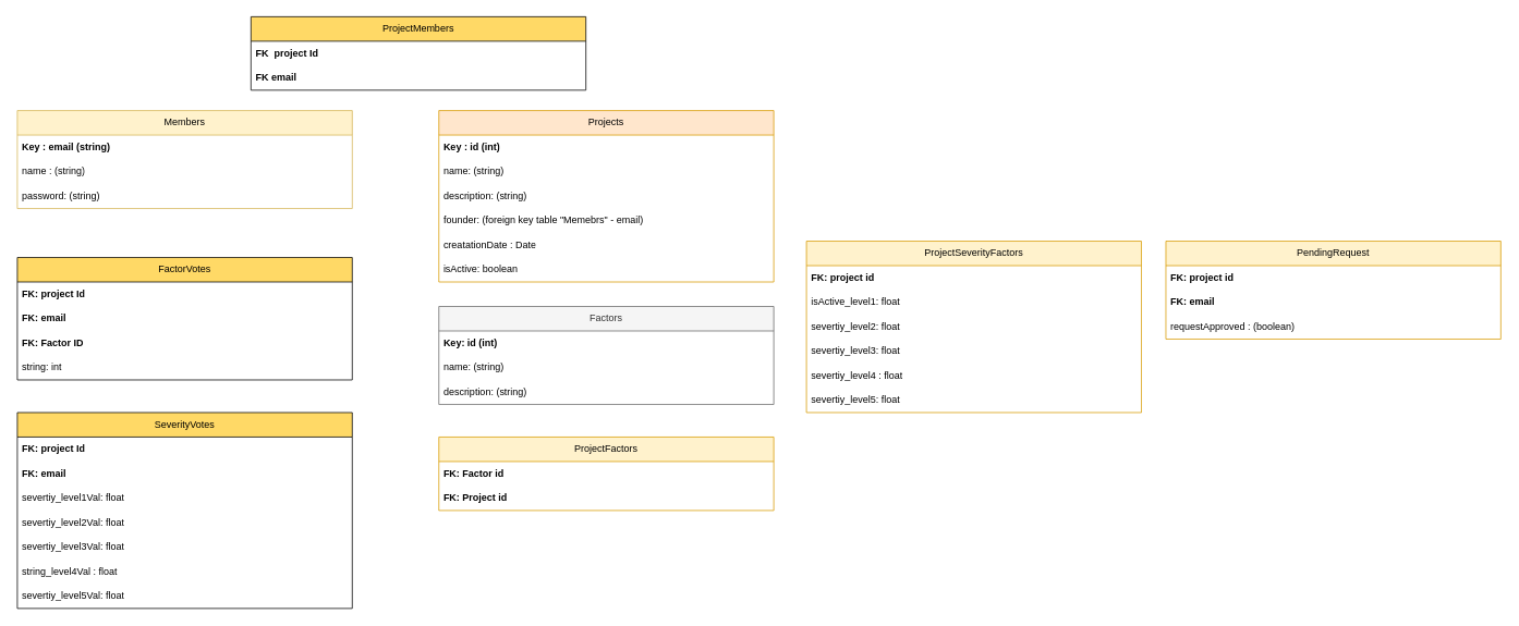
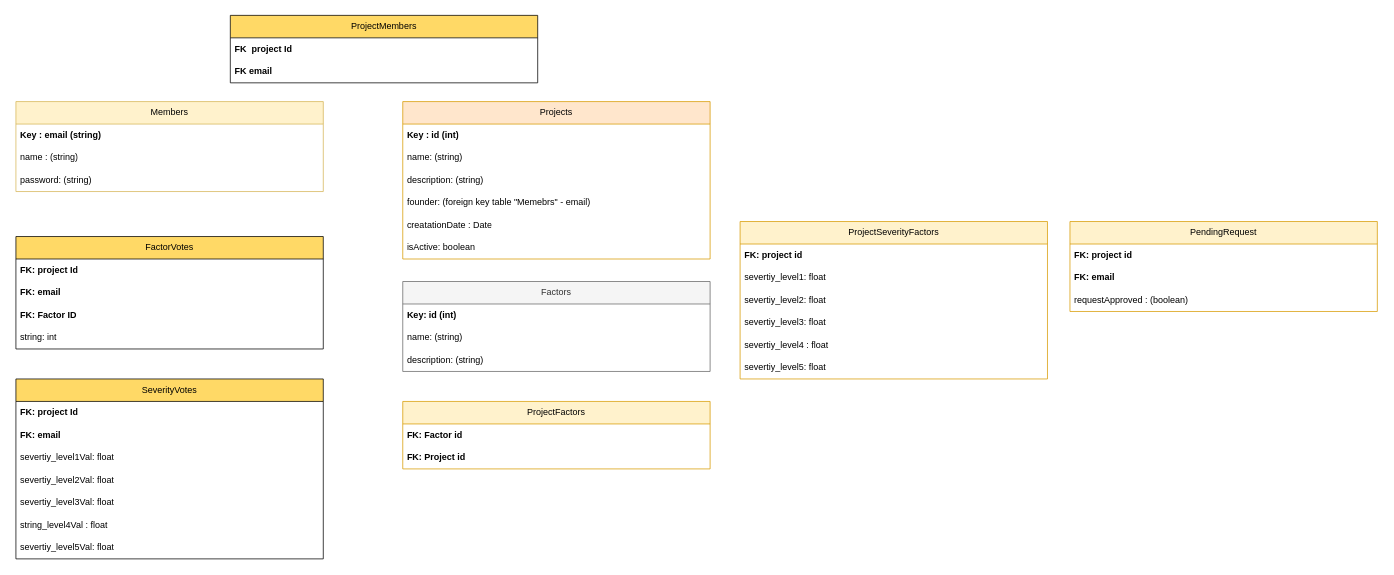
  <mxCell id="0" style=";html=1;" />
  <mxCell id="1" style=";html=1;" parent="0" />
  <mxCell id="2" value="Members" style="swimlane;fontStyle=0;childLayout=stackLayout;horizontal=1;startSize=30;horizontalStack=0;resizeParent=1;resizeParentMax=0;resizeLast=0;collapsible=1;marginBottom=0;whiteSpace=wrap;html=1;fillColor=#fff2cc;strokeColor=#d6b656;" parent="1" vertex="1"><mxGeometry x="20" y="135" width="410" height="120" as="geometry" /></mxCell>
  <mxCell id="3" value="Key : email (string)" style="text;strokeColor=none;fillColor=none;align=left;verticalAlign=middle;spacingLeft=4;spacingRight=4;overflow=hidden;points=[[0,0.5],[1,0.5]];portConstraint=eastwest;rotatable=0;whiteSpace=wrap;html=1;fontStyle=1" parent="2" vertex="1"><mxGeometry y="30" width="410" height="30" as="geometry" /></mxCell>
  <mxCell id="4" value="name : (string)" style="text;strokeColor=none;fillColor=none;align=left;verticalAlign=middle;spacingLeft=4;spacingRight=4;overflow=hidden;points=[[0,0.5],[1,0.5]];portConstraint=eastwest;rotatable=0;whiteSpace=wrap;html=1;" parent="2" vertex="1"><mxGeometry y="60" width="410" height="30" as="geometry" /></mxCell>
  <mxCell id="5" value="password: (string)" style="text;strokeColor=none;fillColor=none;align=left;verticalAlign=middle;spacingLeft=4;spacingRight=4;overflow=hidden;points=[[0,0.5],[1,0.5]];portConstraint=eastwest;rotatable=0;whiteSpace=wrap;html=1;" parent="2" vertex="1"><mxGeometry y="90" width="410" height="30" as="geometry" /></mxCell>
  <mxCell id="6" value="Projects" style="swimlane;fontStyle=0;childLayout=stackLayout;horizontal=1;startSize=30;horizontalStack=0;resizeParent=1;resizeParentMax=0;resizeLast=0;collapsible=1;marginBottom=0;whiteSpace=wrap;html=1;fillColor=#ffe6cc;strokeColor=#d79b00;" parent="1" vertex="1"><mxGeometry x="536" y="135" width="410" height="210" as="geometry" /></mxCell>
  <mxCell id="7" value="Key : id (int)" style="text;strokeColor=none;fillColor=none;align=left;verticalAlign=middle;spacingLeft=4;spacingRight=4;overflow=hidden;points=[[0,0.5],[1,0.5]];portConstraint=eastwest;rotatable=0;whiteSpace=wrap;html=1;fontStyle=1" parent="6" vertex="1"><mxGeometry y="30" width="410" height="30" as="geometry" /></mxCell>
  <mxCell id="8" value="name: (string)" style="text;strokeColor=none;fillColor=none;align=left;verticalAlign=middle;spacingLeft=4;spacingRight=4;overflow=hidden;points=[[0,0.5],[1,0.5]];portConstraint=eastwest;rotatable=0;whiteSpace=wrap;html=1;" parent="6" vertex="1"><mxGeometry y="60" width="410" height="30" as="geometry" /></mxCell>
  <mxCell id="9" value="description: (string)" style="text;strokeColor=none;fillColor=none;align=left;verticalAlign=middle;spacingLeft=4;spacingRight=4;overflow=hidden;points=[[0,0.5],[1,0.5]];portConstraint=eastwest;rotatable=0;whiteSpace=wrap;html=1;" parent="6" vertex="1"><mxGeometry y="90" width="410" height="30" as="geometry" /></mxCell>
  <mxCell id="10" value="founder: (foreign key table &quot;Memebrs&quot; - email)" style="text;strokeColor=none;fillColor=none;align=left;verticalAlign=middle;spacingLeft=4;spacingRight=4;overflow=hidden;points=[[0,0.5],[1,0.5]];portConstraint=eastwest;rotatable=0;whiteSpace=wrap;html=1;" parent="6" vertex="1"><mxGeometry y="120" width="410" height="30" as="geometry" /></mxCell>
  <mxCell id="11" value="creatationDate : Date" style="text;strokeColor=none;fillColor=none;align=left;verticalAlign=middle;spacingLeft=4;spacingRight=4;overflow=hidden;points=[[0,0.5],[1,0.5]];portConstraint=eastwest;rotatable=0;whiteSpace=wrap;html=1;" parent="6" vertex="1"><mxGeometry y="150" width="410" height="30" as="geometry" /></mxCell>
  <mxCell id="12" value="isActive: boolean" style="text;strokeColor=none;fillColor=none;align=left;verticalAlign=middle;spacingLeft=4;spacingRight=4;overflow=hidden;points=[[0,0.5],[1,0.5]];portConstraint=eastwest;rotatable=0;whiteSpace=wrap;html=1;" parent="6" vertex="1"><mxGeometry y="180" width="410" height="30" as="geometry" /></mxCell>
  <mxCell id="13" value="Factors" style="swimlane;fontStyle=0;childLayout=stackLayout;horizontal=1;startSize=30;horizontalStack=0;resizeParent=1;resizeParentMax=0;resizeLast=0;collapsible=1;marginBottom=0;whiteSpace=wrap;html=1;fillColor=#f5f5f5;strokeColor=#666666;fontColor=#333333;" parent="1" vertex="1"><mxGeometry x="536" y="375" width="410" height="120" as="geometry" /></mxCell>
  <mxCell id="14" value="Key: id (int)" style="text;strokeColor=none;fillColor=none;align=left;verticalAlign=middle;spacingLeft=4;spacingRight=4;overflow=hidden;points=[[0,0.5],[1,0.5]];portConstraint=eastwest;rotatable=0;whiteSpace=wrap;html=1;fontStyle=1" parent="13" vertex="1"><mxGeometry y="30" width="410" height="30" as="geometry" /></mxCell>
  <mxCell id="15" value="name: (string)" style="text;strokeColor=none;fillColor=none;align=left;verticalAlign=middle;spacingLeft=4;spacingRight=4;overflow=hidden;points=[[0,0.5],[1,0.5]];portConstraint=eastwest;rotatable=0;whiteSpace=wrap;html=1;" parent="13" vertex="1"><mxGeometry y="60" width="410" height="30" as="geometry" /></mxCell>
  <mxCell id="16" value="description: (string)" style="text;strokeColor=none;fillColor=none;align=left;verticalAlign=middle;spacingLeft=4;spacingRight=4;overflow=hidden;points=[[0,0.5],[1,0.5]];portConstraint=eastwest;rotatable=0;whiteSpace=wrap;html=1;" parent="13" vertex="1"><mxGeometry y="90" width="410" height="30" as="geometry" /></mxCell>
  <mxCell id="17" value="ProjectFactors" style="swimlane;fontStyle=0;childLayout=stackLayout;horizontal=1;startSize=30;horizontalStack=0;resizeParent=1;resizeParentMax=0;resizeLast=0;collapsible=1;marginBottom=0;whiteSpace=wrap;html=1;fillColor=#FFF2CC;strokeColor=#d79b00;" parent="1" vertex="1"><mxGeometry x="536" y="535" width="410" height="90" as="geometry" /></mxCell>
  <mxCell id="18" value="FK: Factor id&amp;nbsp;" style="text;strokeColor=none;fillColor=none;align=left;verticalAlign=middle;spacingLeft=4;spacingRight=4;overflow=hidden;points=[[0,0.5],[1,0.5]];portConstraint=eastwest;rotatable=0;whiteSpace=wrap;html=1;fontStyle=1" parent="17" vertex="1"><mxGeometry y="30" width="410" height="30" as="geometry" /></mxCell>
  <mxCell id="19" value="FK: Project id" style="text;strokeColor=none;fillColor=none;align=left;verticalAlign=middle;spacingLeft=4;spacingRight=4;overflow=hidden;points=[[0,0.5],[1,0.5]];portConstraint=eastwest;rotatable=0;whiteSpace=wrap;html=1;fontStyle=1" parent="17" vertex="1"><mxGeometry y="60" width="410" height="30" as="geometry" /></mxCell>
  <mxCell id="20" value="ProjectSeverityFactors" style="swimlane;fontStyle=0;childLayout=stackLayout;horizontal=1;startSize=30;horizontalStack=0;resizeParent=1;resizeParentMax=0;resizeLast=0;collapsible=1;marginBottom=0;whiteSpace=wrap;html=1;fillColor=#FFF2CC;strokeColor=#d79b00;" parent="1" vertex="1"><mxGeometry x="986" y="295" width="410" height="210" as="geometry" /></mxCell>
  <mxCell id="21" value="FK: project id&amp;nbsp;" style="text;strokeColor=none;fillColor=none;align=left;verticalAlign=middle;spacingLeft=4;spacingRight=4;overflow=hidden;points=[[0,0.5],[1,0.5]];portConstraint=eastwest;rotatable=0;whiteSpace=wrap;html=1;fontStyle=1" parent="20" vertex="1"><mxGeometry y="30" width="410" height="30" as="geometry" /></mxCell>
- <mxCell id="22" value="isActive_level1: float" style="text;strokeColor=none;fillColor=none;align=left;verticalAlign=middle;spacingLeft=4;spacingRight=4;overflow=hidden;points=[[0,0.5],[1,0.5]];portConstraint=eastwest;rotatable=0;whiteSpace=wrap;html=1;" parent="20" vertex="1"><mxGeometry y="60" width="410" height="30" as="geometry" /></mxCell>
+ <mxCell id="22" value="severtiy_level1: float" style="text;strokeColor=none;fillColor=none;align=left;verticalAlign=middle;spacingLeft=4;spacingRight=4;overflow=hidden;points=[[0,0.5],[1,0.5]];portConstraint=eastwest;rotatable=0;whiteSpace=wrap;html=1;" parent="20" vertex="1"><mxGeometry y="60" width="410" height="30" as="geometry" /></mxCell>
  <mxCell id="23" value="severtiy_level2: float" style="text;strokeColor=none;fillColor=none;align=left;verticalAlign=middle;spacingLeft=4;spacingRight=4;overflow=hidden;points=[[0,0.5],[1,0.5]];portConstraint=eastwest;rotatable=0;whiteSpace=wrap;html=1;" parent="20" vertex="1"><mxGeometry y="90" width="410" height="30" as="geometry" /></mxCell>
  <mxCell id="24" value="severtiy_level3: float" style="text;strokeColor=none;fillColor=none;align=left;verticalAlign=middle;spacingLeft=4;spacingRight=4;overflow=hidden;points=[[0,0.5],[1,0.5]];portConstraint=eastwest;rotatable=0;whiteSpace=wrap;html=1;" parent="20" vertex="1"><mxGeometry y="120" width="410" height="30" as="geometry" /></mxCell>
  <mxCell id="25" value="severtiy_level4 : float" style="text;strokeColor=none;fillColor=none;align=left;verticalAlign=middle;spacingLeft=4;spacingRight=4;overflow=hidden;points=[[0,0.5],[1,0.5]];portConstraint=eastwest;rotatable=0;whiteSpace=wrap;html=1;" parent="20" vertex="1"><mxGeometry y="150" width="410" height="30" as="geometry" /></mxCell>
  <mxCell id="26" value="severtiy_level5: float" style="text;strokeColor=none;fillColor=none;align=left;verticalAlign=middle;spacingLeft=4;spacingRight=4;overflow=hidden;points=[[0,0.5],[1,0.5]];portConstraint=eastwest;rotatable=0;whiteSpace=wrap;html=1;" parent="20" vertex="1"><mxGeometry y="180" width="410" height="30" as="geometry" /></mxCell>
  <mxCell id="27" value="ProjectMembers" style="swimlane;fontStyle=0;childLayout=stackLayout;horizontal=1;startSize=30;horizontalStack=0;resizeParent=1;resizeParentMax=0;resizeLast=0;collapsible=1;marginBottom=0;whiteSpace=wrap;html=1;fillColor=#FFD966;" parent="1" vertex="1"><mxGeometry x="306" y="20" width="410" height="90" as="geometry" /></mxCell>
  <mxCell id="28" value="FK&amp;nbsp; project Id&amp;nbsp;" style="text;strokeColor=none;fillColor=none;align=left;verticalAlign=middle;spacingLeft=4;spacingRight=4;overflow=hidden;points=[[0,0.5],[1,0.5]];portConstraint=eastwest;rotatable=0;whiteSpace=wrap;html=1;fontStyle=1" parent="27" vertex="1"><mxGeometry y="30" width="410" height="30" as="geometry" /></mxCell>
  <mxCell id="29" value="FK email&amp;nbsp;" style="text;strokeColor=none;fillColor=none;align=left;verticalAlign=middle;spacingLeft=4;spacingRight=4;overflow=hidden;points=[[0,0.5],[1,0.5]];portConstraint=eastwest;rotatable=0;whiteSpace=wrap;html=1;fontStyle=1" parent="27" vertex="1"><mxGeometry y="60" width="410" height="30" as="geometry" /></mxCell>
  <mxCell id="30" value="FactorVotes" style="swimlane;fontStyle=0;childLayout=stackLayout;horizontal=1;startSize=30;horizontalStack=0;resizeParent=1;resizeParentMax=0;resizeLast=0;collapsible=1;marginBottom=0;whiteSpace=wrap;html=1;fillColor=#FFD966;" parent="1" vertex="1"><mxGeometry x="20" y="315" width="410" height="150" as="geometry" /></mxCell>
  <mxCell id="31" value="FK: project Id" style="text;strokeColor=none;fillColor=none;align=left;verticalAlign=middle;spacingLeft=4;spacingRight=4;overflow=hidden;points=[[0,0.5],[1,0.5]];portConstraint=eastwest;rotatable=0;whiteSpace=wrap;html=1;fontStyle=1" parent="30" vertex="1"><mxGeometry y="30" width="410" height="30" as="geometry" /></mxCell>
  <mxCell id="32" value="FK: email&amp;nbsp;&amp;nbsp;" style="text;strokeColor=none;fillColor=none;align=left;verticalAlign=middle;spacingLeft=4;spacingRight=4;overflow=hidden;points=[[0,0.5],[1,0.5]];portConstraint=eastwest;rotatable=0;whiteSpace=wrap;html=1;fontStyle=1" parent="30" vertex="1"><mxGeometry y="60" width="410" height="30" as="geometry" /></mxCell>
  <mxCell id="33" value="FK: Factor ID" style="text;strokeColor=none;fillColor=none;align=left;verticalAlign=middle;spacingLeft=4;spacingRight=4;overflow=hidden;points=[[0,0.5],[1,0.5]];portConstraint=eastwest;rotatable=0;whiteSpace=wrap;html=1;fontStyle=1" parent="30" vertex="1"><mxGeometry y="90" width="410" height="30" as="geometry" /></mxCell>
  <mxCell id="34" value="string: int" style="text;strokeColor=none;fillColor=none;align=left;verticalAlign=middle;spacingLeft=4;spacingRight=4;overflow=hidden;points=[[0,0.5],[1,0.5]];portConstraint=eastwest;rotatable=0;whiteSpace=wrap;html=1;" parent="30" vertex="1"><mxGeometry y="120" width="410" height="30" as="geometry" /></mxCell>
  <mxCell id="35" value="SeverityVotes" style="swimlane;fontStyle=0;childLayout=stackLayout;horizontal=1;startSize=30;horizontalStack=0;resizeParent=1;resizeParentMax=0;resizeLast=0;collapsible=1;marginBottom=0;whiteSpace=wrap;html=1;fillColor=#FFD966;" parent="1" vertex="1"><mxGeometry x="20" y="505" width="410" height="240" as="geometry" /></mxCell>
  <mxCell id="36" value="FK: project Id" style="text;strokeColor=none;fillColor=none;align=left;verticalAlign=middle;spacingLeft=4;spacingRight=4;overflow=hidden;points=[[0,0.5],[1,0.5]];portConstraint=eastwest;rotatable=0;whiteSpace=wrap;html=1;fontStyle=1" parent="35" vertex="1"><mxGeometry y="30" width="410" height="30" as="geometry" /></mxCell>
  <mxCell id="37" value="FK: email&amp;nbsp;&amp;nbsp;" style="text;strokeColor=none;fillColor=none;align=left;verticalAlign=middle;spacingLeft=4;spacingRight=4;overflow=hidden;points=[[0,0.5],[1,0.5]];portConstraint=eastwest;rotatable=0;whiteSpace=wrap;html=1;fontStyle=1" parent="35" vertex="1"><mxGeometry y="60" width="410" height="30" as="geometry" /></mxCell>
  <mxCell id="38" value="severtiy_level1Val: float" style="text;strokeColor=none;fillColor=none;align=left;verticalAlign=middle;spacingLeft=4;spacingRight=4;overflow=hidden;points=[[0,0.5],[1,0.5]];portConstraint=eastwest;rotatable=0;whiteSpace=wrap;html=1;" parent="35" vertex="1"><mxGeometry y="90" width="410" height="30" as="geometry" /></mxCell>
  <mxCell id="39" value="severtiy_level2Val: float" style="text;strokeColor=none;fillColor=none;align=left;verticalAlign=middle;spacingLeft=4;spacingRight=4;overflow=hidden;points=[[0,0.5],[1,0.5]];portConstraint=eastwest;rotatable=0;whiteSpace=wrap;html=1;" parent="35" vertex="1"><mxGeometry y="120" width="410" height="30" as="geometry" /></mxCell>
  <mxCell id="40" value="severtiy_level3Val: float" style="text;strokeColor=none;fillColor=none;align=left;verticalAlign=middle;spacingLeft=4;spacingRight=4;overflow=hidden;points=[[0,0.5],[1,0.5]];portConstraint=eastwest;rotatable=0;whiteSpace=wrap;html=1;" parent="35" vertex="1"><mxGeometry y="150" width="410" height="30" as="geometry" /></mxCell>
  <mxCell id="41" value="string_level4Val : float" style="text;strokeColor=none;fillColor=none;align=left;verticalAlign=middle;spacingLeft=4;spacingRight=4;overflow=hidden;points=[[0,0.5],[1,0.5]];portConstraint=eastwest;rotatable=0;whiteSpace=wrap;html=1;" parent="35" vertex="1"><mxGeometry y="180" width="410" height="30" as="geometry" /></mxCell>
  <mxCell id="42" value="severtiy_level5Val: float" style="text;strokeColor=none;fillColor=none;align=left;verticalAlign=middle;spacingLeft=4;spacingRight=4;overflow=hidden;points=[[0,0.5],[1,0.5]];portConstraint=eastwest;rotatable=0;whiteSpace=wrap;html=1;" parent="35" vertex="1"><mxGeometry y="210" width="410" height="30" as="geometry" /></mxCell>
  <mxCell id="43" value="PendingRequest" style="swimlane;fontStyle=0;childLayout=stackLayout;horizontal=1;startSize=30;horizontalStack=0;resizeParent=1;resizeParentMax=0;resizeLast=0;collapsible=1;marginBottom=0;whiteSpace=wrap;html=1;fillColor=#FFF2CC;strokeColor=#d79b00;" vertex="1" parent="1"><mxGeometry x="1426" y="295" width="410" height="120" as="geometry" /></mxCell>
  <mxCell id="44" value="FK: project id&amp;nbsp;" style="text;strokeColor=none;fillColor=none;align=left;verticalAlign=middle;spacingLeft=4;spacingRight=4;overflow=hidden;points=[[0,0.5],[1,0.5]];portConstraint=eastwest;rotatable=0;whiteSpace=wrap;html=1;fontStyle=1" vertex="1" parent="43"><mxGeometry y="30" width="410" height="30" as="geometry" /></mxCell>
  <mxCell id="45" value="FK: email" style="text;strokeColor=none;fillColor=none;align=left;verticalAlign=middle;spacingLeft=4;spacingRight=4;overflow=hidden;points=[[0,0.5],[1,0.5]];portConstraint=eastwest;rotatable=0;whiteSpace=wrap;html=1;fontStyle=1" vertex="1" parent="43"><mxGeometry y="60" width="410" height="30" as="geometry" /></mxCell>
  <mxCell id="46" value="requestApproved : (boolean)" style="text;strokeColor=none;fillColor=none;align=left;verticalAlign=middle;spacingLeft=4;spacingRight=4;overflow=hidden;points=[[0,0.5],[1,0.5]];portConstraint=eastwest;rotatable=0;whiteSpace=wrap;html=1;" vertex="1" parent="43"><mxGeometry y="90" width="410" height="30" as="geometry" /></mxCell>
